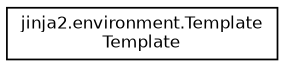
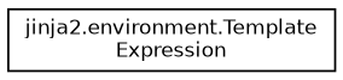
  digraph {
    rankdir=LR
-   n1 [color=black fillcolor=white fontname=Helvetica fontsize=10 height=0.2 label="jinja2.environment.Template\lTemplate" shape=record style=filled width=0.4]
+   n1 [color=black fillcolor=white fontname=Helvetica fontsize=10 height=0.2 label="jinja2.environment.Template\lExpression" shape=record style=filled width=0.4]
  }
